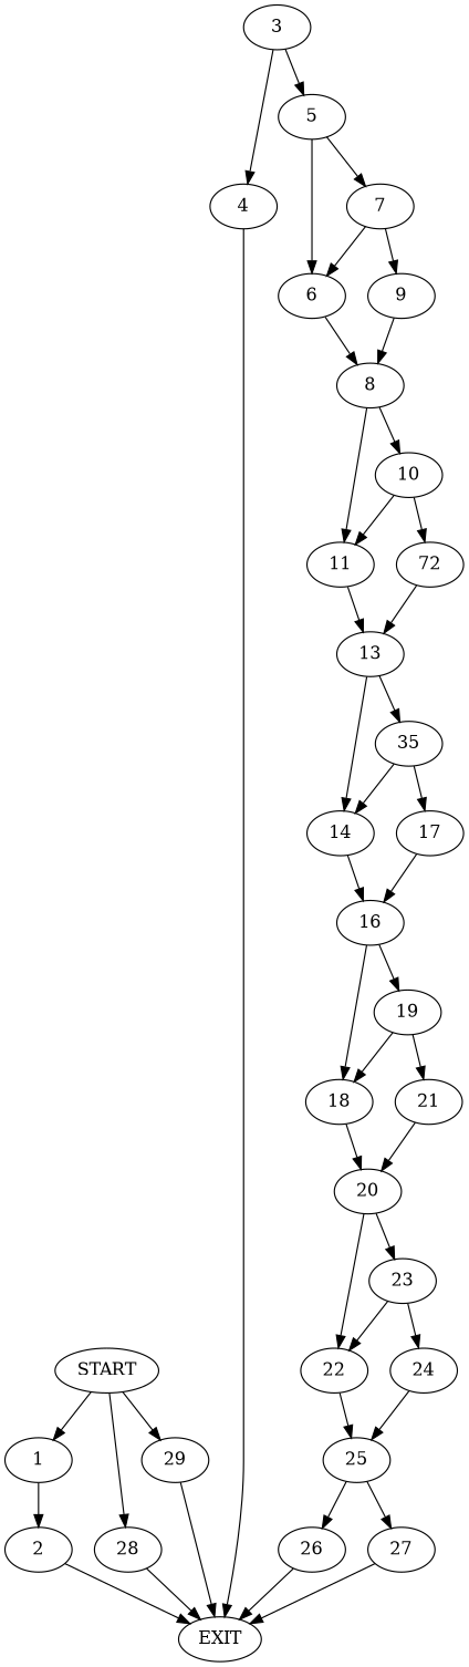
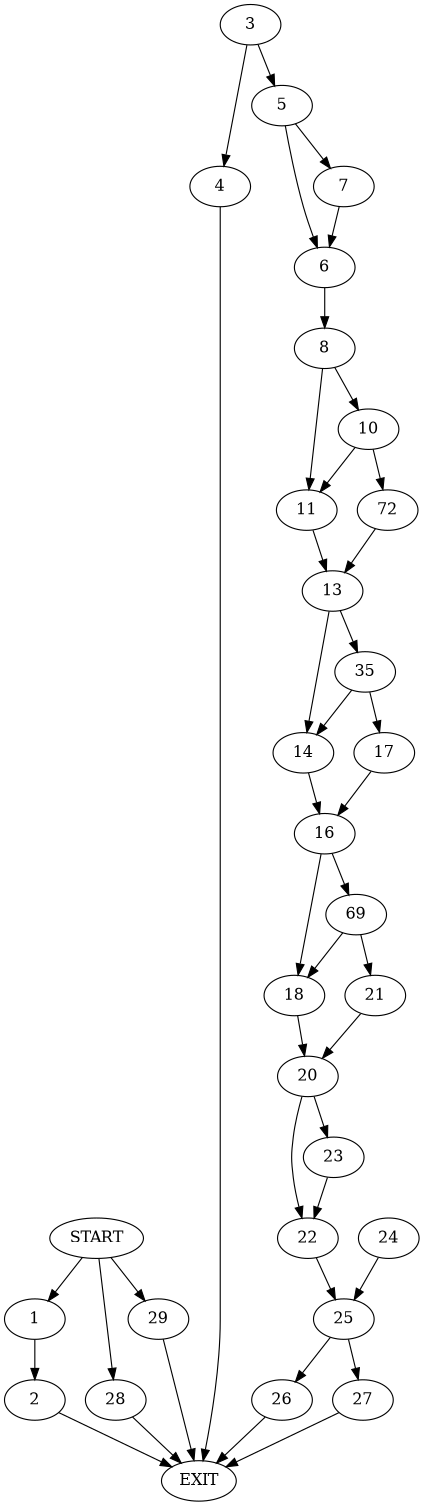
  digraph {
    n1 [label=START]
    1
    28
    29
    2
    n6 [label=EXIT]
    3
    4
    5
    6
    7
    8
-   9
    10
    11
    n16 [label=72]
    13
    14
    n19 [label=35]
    16
    17
    18
-   19
+   19 [label=69]
    20
    21
    22
    23
    25
    24
    26
    27
    n1 -> 1
    n1 -> 28
    n1 -> 29
    1 -> 2
    28 -> n6
    29 -> n6
    2 -> n6
    3 -> 4
    3 -> 5
    4 -> n6
    5 -> 6
    5 -> 7
    6 -> 8
    7 -> 6
-   7 -> 9
    8 -> 10
    8 -> 11
-   9 -> 8
    10 -> 11
    10 -> n16
    11 -> 13
    n16 -> 13
    13 -> 14
    13 -> n19
    14 -> 16
    n19 -> 14
    n19 -> 17
    16 -> 18
    16 -> 19
    17 -> 16
    18 -> 20
    19 -> 18
    19 -> 21
    20 -> 22
    20 -> 23
    21 -> 20
    22 -> 25
    23 -> 22
-   23 -> 24
    25 -> 26
    25 -> 27
    24 -> 25
    26 -> n6
    27 -> n6
  }
